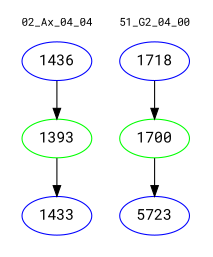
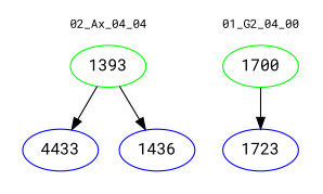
  digraph {
    fontname="Roboto Mono"
    node [color=blue fontname="Roboto Mono"]
    edge [color=black fontname="Roboto Mono"]
-   n1 [label=1433]
+   n1 [label=4433]
    n2 [color=green label=1393]
    n3 [label=1436]
-   n4 [label=1718]
    n5 [color=green label=1700]
-   n6 [label=5723]
+   n6 [label=1723]
    subgraph cluster_1 {
      color=white
      fontsize=10
      label="02_Ax_04_04"
      n1
      n2
      n3
    }
    subgraph cluster_2 {
      color=white
      fontsize=10
-     label="51_G2_04_00"
-     n4
+     label="01_G2_04_00"
      n5
      n6
    }
    n2 -> n1
-   n3 -> n2
-   n4 -> n5
+   n2 -> n3
    n5 -> n6
  }
